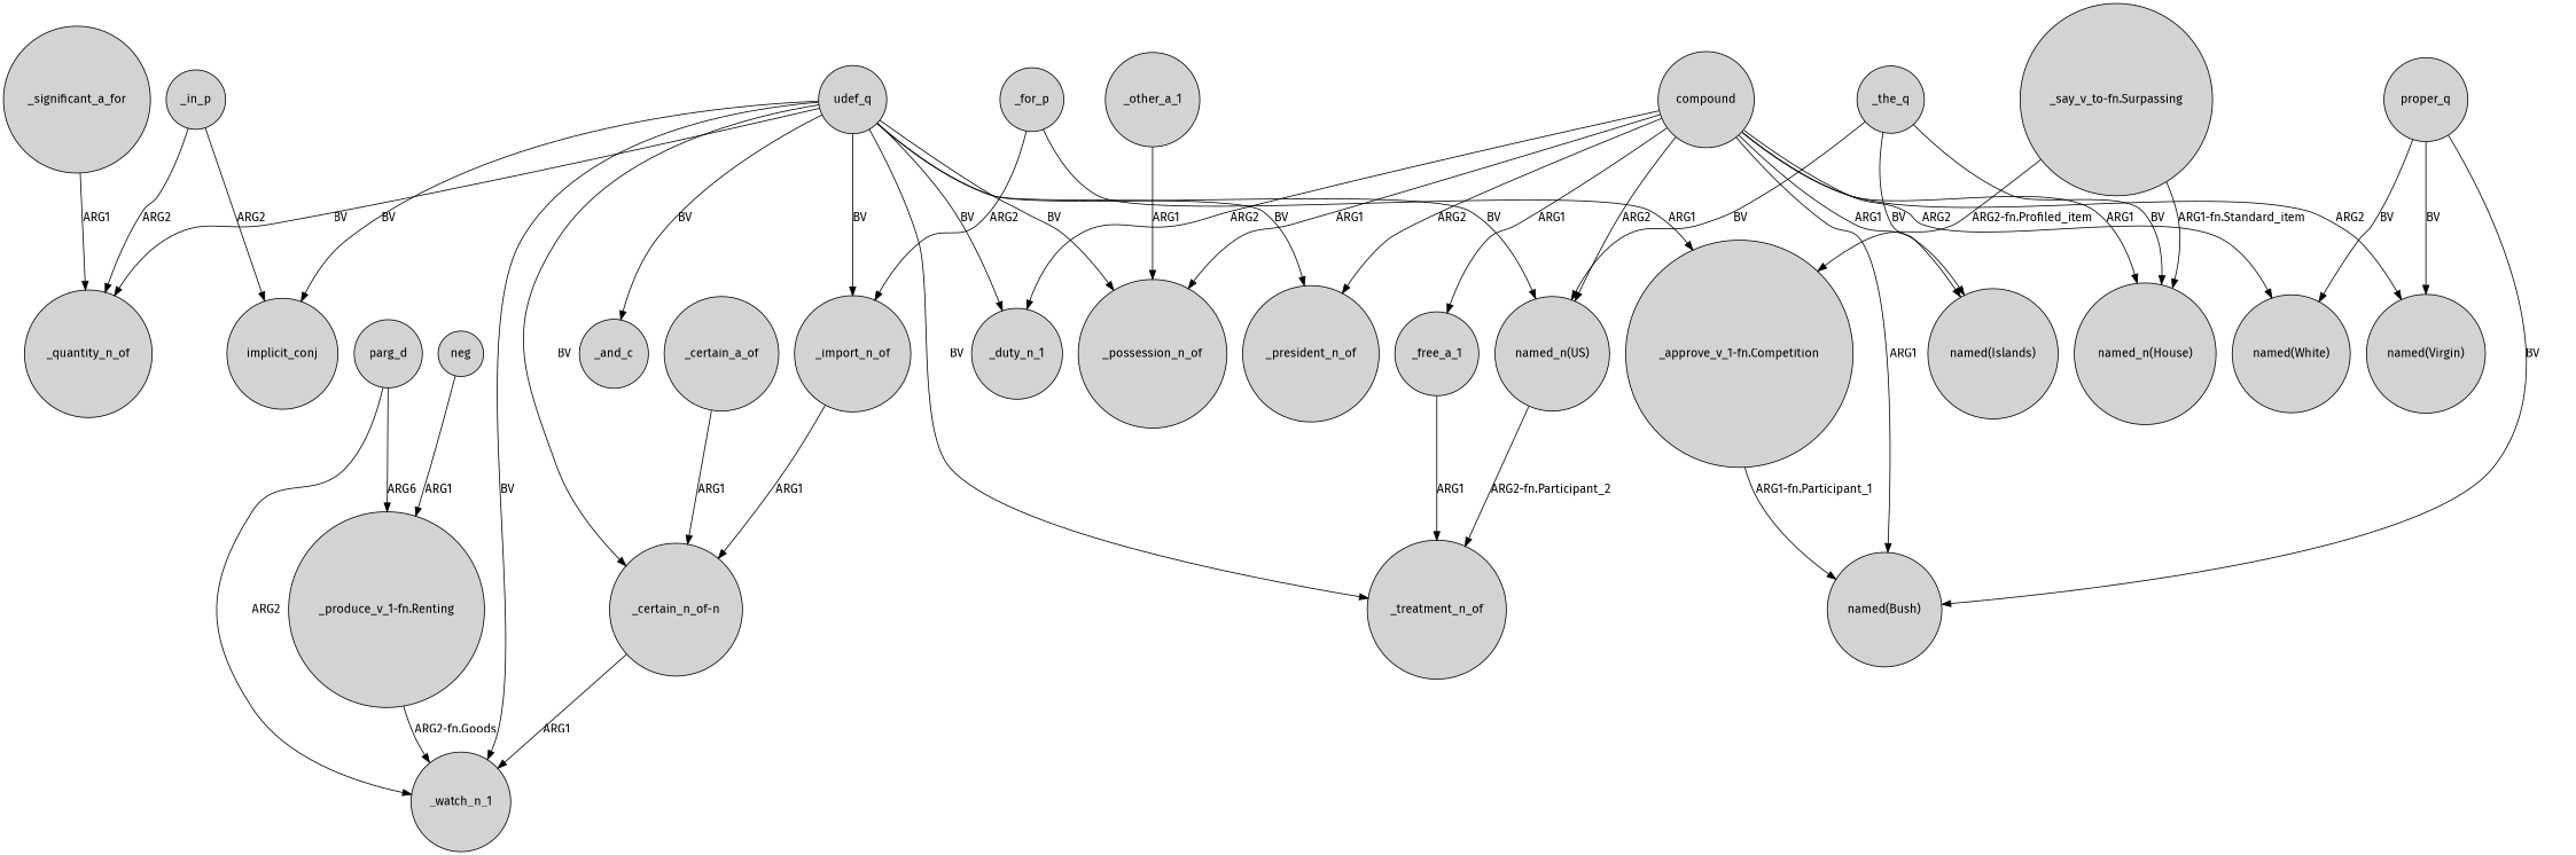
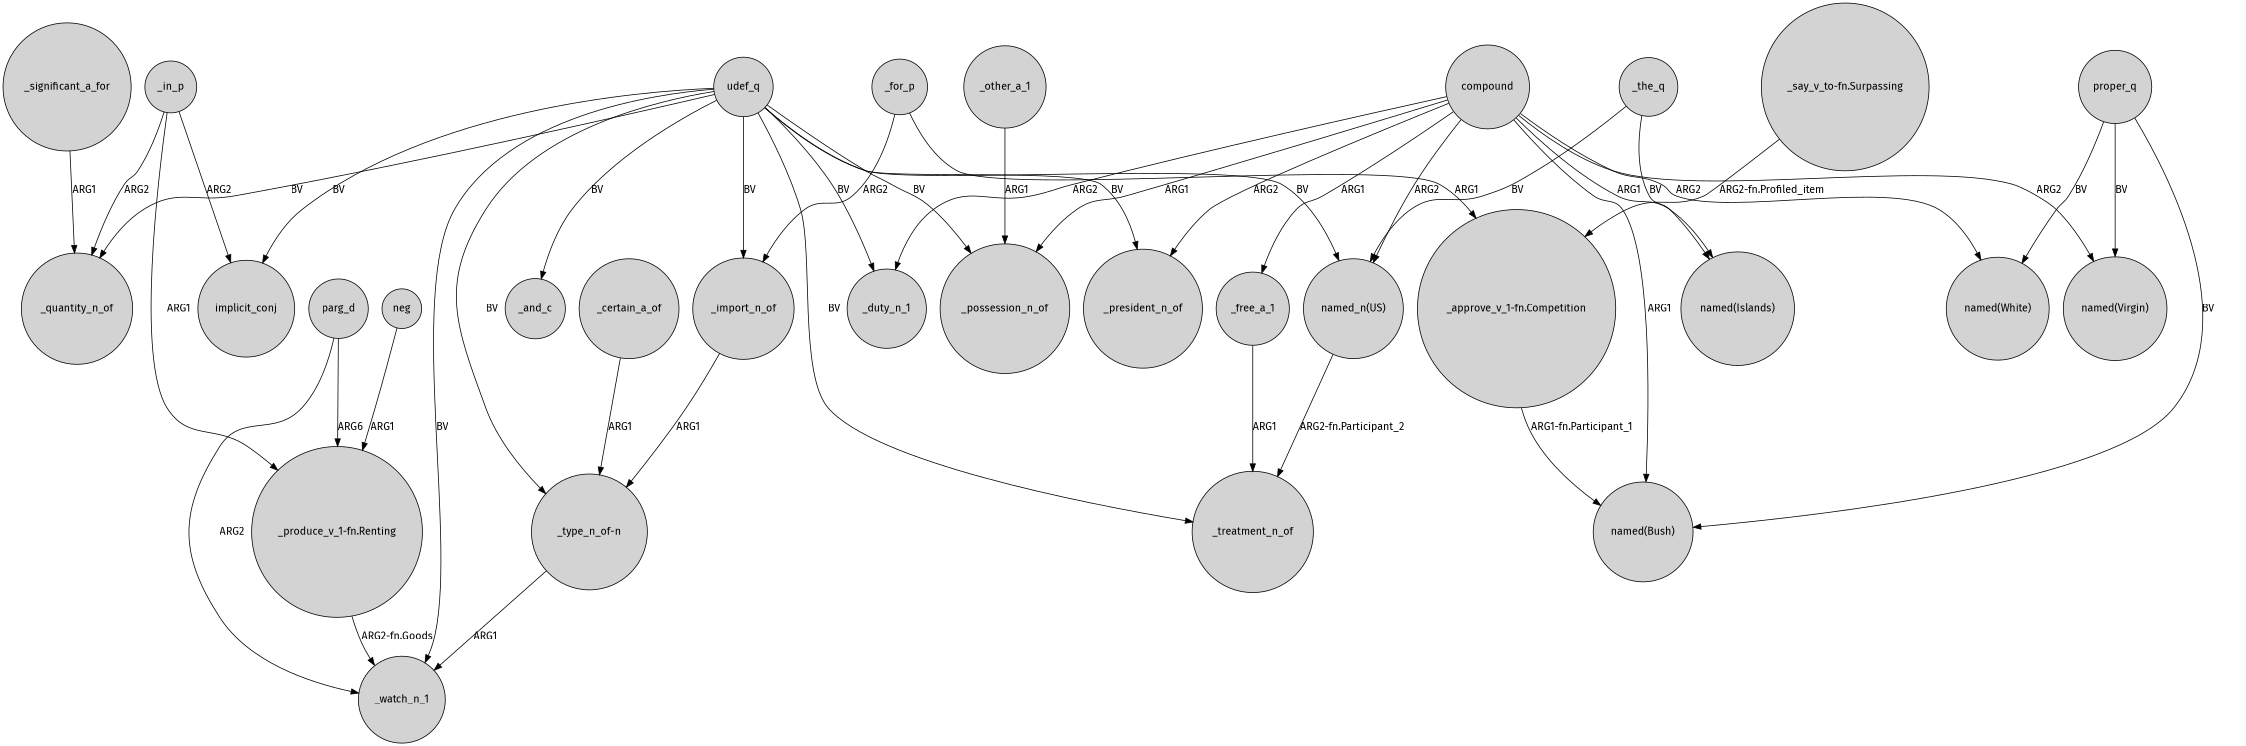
  digraph {
    fontname="Fira Sans"
    node [fontname="Fira Sans" shape=circle style=filled]
    edge [fontname="Fira Sans"]
    _for_p
    _import_n_of
    "_approve_v_1-fn.Competition"
-   "_type_n_of-n" [label="_certain_n_of-n"]
+   "_type_n_of-n"
    "named(Bush)"
    _watch_n_1
    proper_q
    "named(White)"
    "named(Virgin)"
    udef_q
    _president_n_of
    "named_n(US)"
    implicit_conj
    _duty_n_1
    _quantity_n_of
    _possession_n_of
    _and_c
    _treatment_n_of
    _the_q
-   "named_n(House)"
    "named(Islands)"
    _in_p
    "_produce_v_1-fn.Renting"
    compound
    _free_a_1
    parg_d
    _significant_a_for
    neg
    _other_a_1
    "_say_v_to-fn.Surpassing"
    _certain_a_of
    _for_p -> _import_n_of [label=ARG2]
    _for_p -> "_approve_v_1-fn.Competition" [label=ARG1]
    _import_n_of -> "_type_n_of-n" [label=ARG1]
    "_approve_v_1-fn.Competition" -> "named(Bush)" [label="ARG1-fn.Participant_1"]
    "_type_n_of-n" -> _watch_n_1 [label=ARG1]
    proper_q -> "named(Bush)" [label=BV]
    proper_q -> "named(White)" [label=BV]
    proper_q -> "named(Virgin)" [label=BV]
    udef_q -> _import_n_of [label=BV]
    udef_q -> "_type_n_of-n" [label=BV]
    udef_q -> _watch_n_1 [label=BV]
    udef_q -> _president_n_of [label=BV]
    udef_q -> "named_n(US)" [label=BV]
    udef_q -> implicit_conj [label=BV]
    udef_q -> _duty_n_1 [label=BV]
    udef_q -> _quantity_n_of [label=BV]
    udef_q -> _possession_n_of [label=BV]
    udef_q -> _and_c [label=BV]
    udef_q -> _treatment_n_of [label=BV]
    "named_n(US)" -> _treatment_n_of [label="ARG2-fn.Participant_2"]
    _the_q -> "named_n(US)" [label=BV]
-   _the_q -> "named_n(House)" [label=BV]
    _the_q -> "named(Islands)" [label=BV]
    _in_p -> implicit_conj [label=ARG2]
    _in_p -> _quantity_n_of [label=ARG2]
+   _in_p -> "_produce_v_1-fn.Renting" [label=ARG1]
    "_produce_v_1-fn.Renting" -> _watch_n_1 [label="ARG2-fn.Goods"]
    compound -> "named(Bush)" [label=ARG1]
    compound -> "named(White)" [label=ARG2]
    compound -> "named(Virgin)" [label=ARG2]
    compound -> _president_n_of [label=ARG2]
    compound -> "named_n(US)" [label=ARG2]
    compound -> _duty_n_1 [label=ARG2]
    compound -> _possession_n_of [label=ARG1]
-   compound -> "named_n(House)" [label=ARG1]
    compound -> "named(Islands)" [label=ARG1]
    compound -> _free_a_1 [label=ARG1]
    _free_a_1 -> _treatment_n_of [label=ARG1]
    parg_d -> _watch_n_1 [label=ARG2]
    parg_d -> "_produce_v_1-fn.Renting" [label=ARG6]
    _significant_a_for -> _quantity_n_of [label=ARG1]
    neg -> "_produce_v_1-fn.Renting" [label=ARG1]
    _other_a_1 -> _possession_n_of [label=ARG1]
    "_say_v_to-fn.Surpassing" -> "_approve_v_1-fn.Competition" [label="ARG2-fn.Profiled_item"]
-   "_say_v_to-fn.Surpassing" -> "named_n(House)" [label="ARG1-fn.Standard_item"]
    _certain_a_of -> "_type_n_of-n" [label=ARG1]
  }
